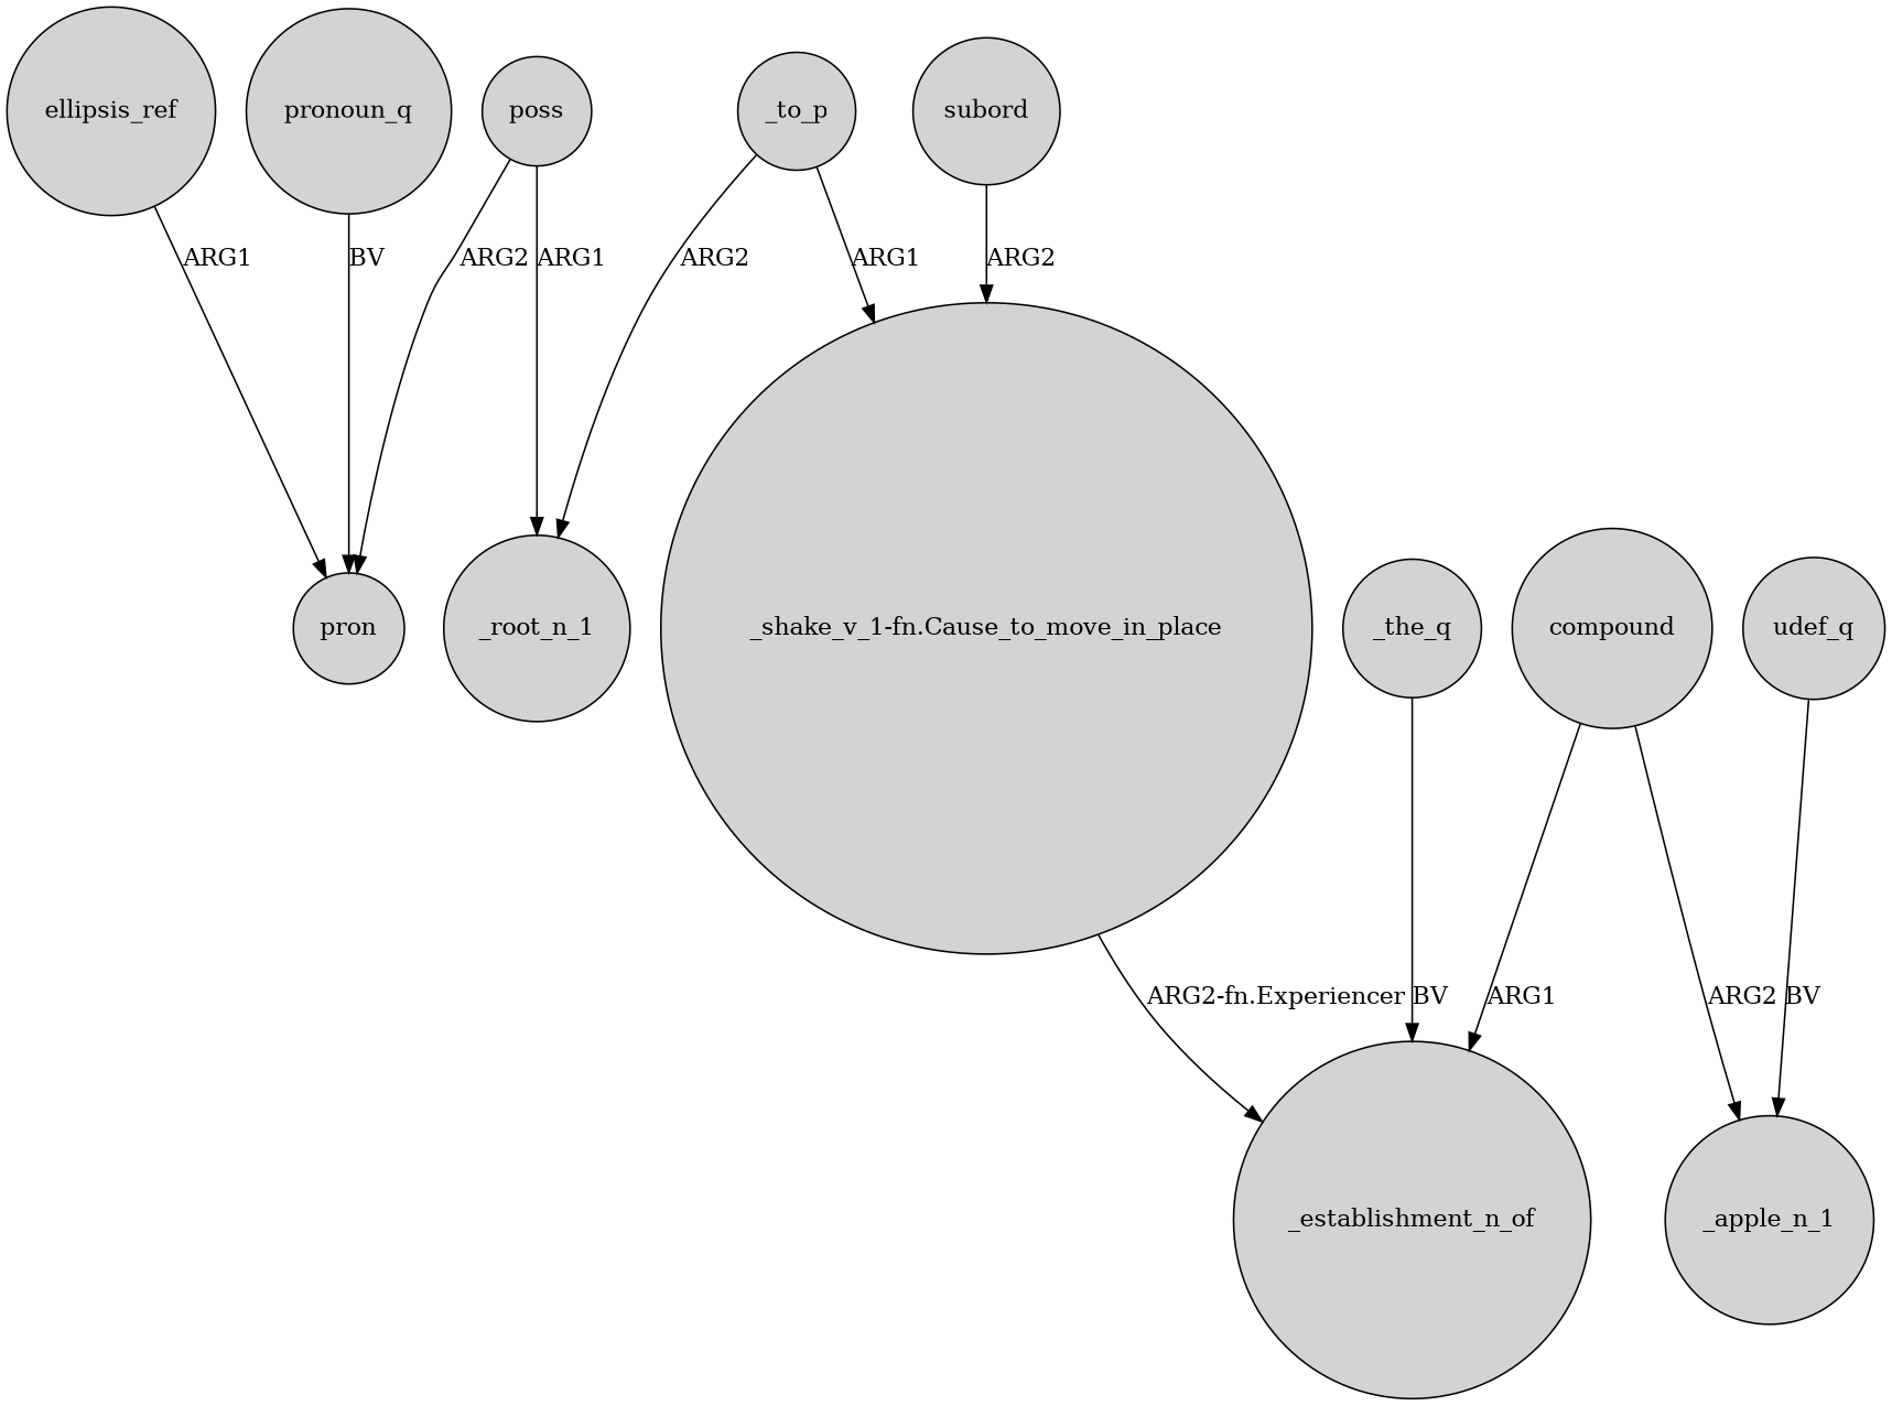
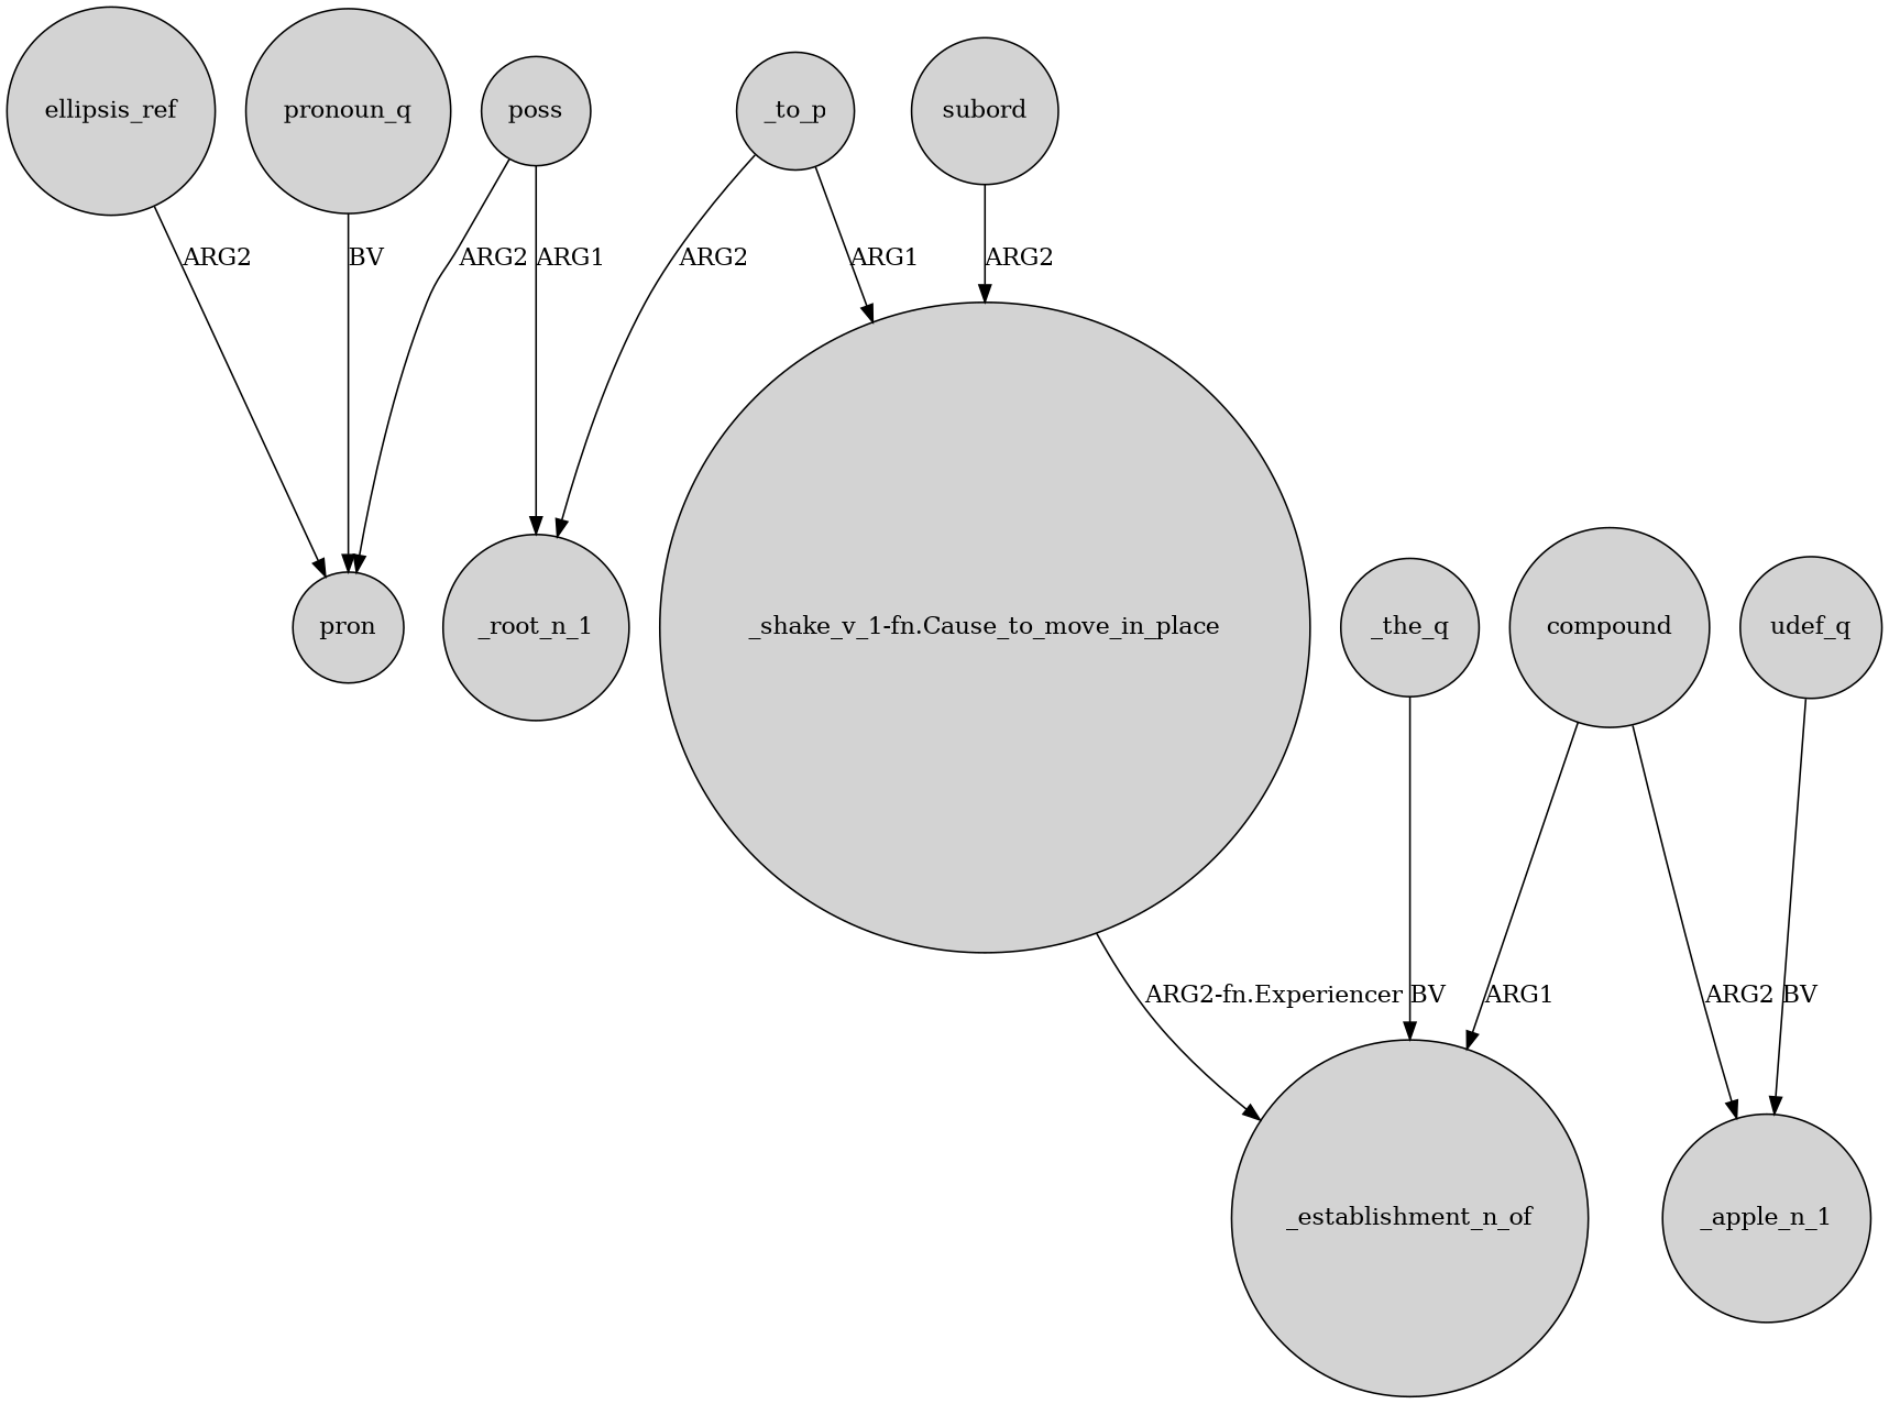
  digraph {
    node [shape=circle style=filled]
    ellipsis_ref
    pron
    compound
    _establishment_n_of
    _apple_n_1
    poss
    _root_n_1
    subord
    "_shake_v_1-fn.Cause_to_move_in_place"
    _the_q
    _to_p
    udef_q
    pronoun_q
-   ellipsis_ref -> pron [label=ARG1]
+   ellipsis_ref -> pron [label=ARG2]
    compound -> _establishment_n_of [label=ARG1]
    compound -> _apple_n_1 [label=ARG2]
    poss -> pron [label=ARG2]
    poss -> _root_n_1 [label=ARG1]
    subord -> "_shake_v_1-fn.Cause_to_move_in_place" [label=ARG2]
    "_shake_v_1-fn.Cause_to_move_in_place" -> _establishment_n_of [label="ARG2-fn.Experiencer"]
    _the_q -> _establishment_n_of [label=BV]
    _to_p -> _root_n_1 [label=ARG2]
    _to_p -> "_shake_v_1-fn.Cause_to_move_in_place" [label=ARG1]
    udef_q -> _apple_n_1 [label=BV]
    pronoun_q -> pron [label=BV]
  }
